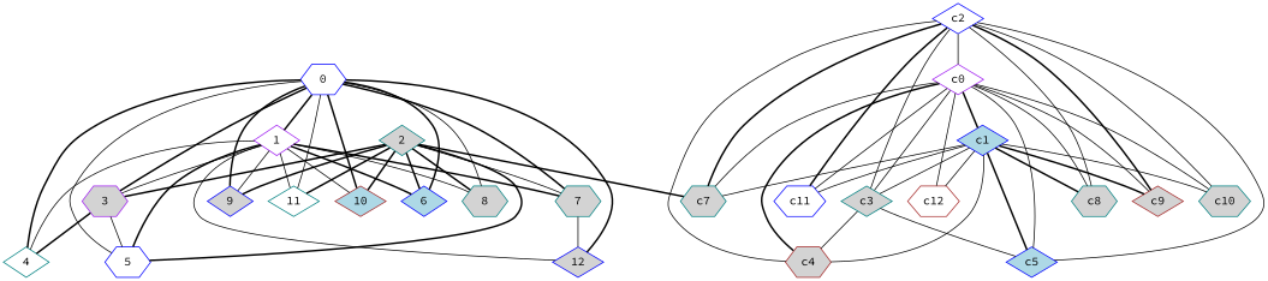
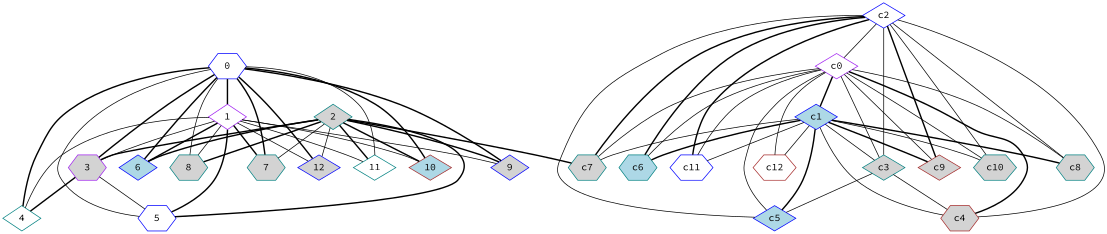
  graph {
    fontname="Source Code Pro"
    node [color=teal fillcolor=lightgrey fontname="Source Code Pro" shape=diamond style=filled]
    edge [fontname="Source Code Pro" style=solid]
    n1 [color=blue fillcolor=white label=0 shape=hexagon]
    n2 [color=purple fillcolor=white label=1]
    n3 [color=purple label=3 shape=hexagon]
    n4 [fillcolor=white label=4]
    n5 [color=blue fillcolor=white label=5 shape=hexagon]
    n6 [color=blue fillcolor=lightblue label=6]
    n7 [label=7 shape=hexagon]
    n8 [label=8 shape=hexagon]
    n9 [color=blue label=9]
    n10 [color=brown fillcolor=lightblue label=10]
    n11 [fillcolor=white label=11]
    n12 [color=blue label=12]
    n13 [label=2]
    c7 [shape=hexagon]
    c0 [color=purple fillcolor=white]
    c1 [color=blue fillcolor=lightblue]
    c3
    c4 [color=brown shape=hexagon]
    c5 [color=blue fillcolor=lightblue]
+   c6 [fillcolor=lightblue shape=hexagon]
    c8 [shape=hexagon]
    c9 [color=brown]
    c10 [shape=hexagon]
    c11 [color=blue fillcolor=white shape=hexagon]
    c12 [color=brown fillcolor=white shape=hexagon]
    c2 [color=blue fillcolor=white]
    n1 -- n2 [style=bold]
    n1 -- n3 [style=bold]
    n1 -- n4 [style=bold]
    n1 -- n5
    n1 -- n6 [style=bold]
    n1 -- n7 [style=bold]
    n1 -- n8
    n1 -- n9 [style=bold]
    n1 -- n10 [style=bold]
    n1 -- n11
    n1 -- n12 [style=bold]
    n2 -- n3
    n2 -- n4
    n2 -- n5 [style=bold]
    n2 -- n6 [style=bold]
    n2 -- n7 [style=bold]
    n2 -- n8
    n2 -- n9
    n2 -- n10
    n2 -- n11
    n2 -- n12
    n3 -- n4 [style=bold]
    n3 -- n5
    n13 -- n3 [style=bold]
    n13 -- n5 [style=bold]
    n13 -- n6 [style=bold]
    n13 -- n7
    n13 -- n8 [style=bold]
    n13 -- n9 [style=bold]
    n13 -- n10 [style=bold]
    n13 -- n11 [style=bold]
-   n7 -- n12
+   n13 -- n12
    n13 -- c7 [style=bold]
    c0 -- c7
    c0 -- c1 [style=bold]
    c0 -- c3
    c0 -- c4 [style=bold]
    c0 -- c5
+   c0 -- c6
    c0 -- c8
    c0 -- c9
    c0 -- c10
    c0 -- c11
    c0 -- c12
    c1 -- c7
    c1 -- c3
    c1 -- c4
    c1 -- c5 [style=bold]
+   c1 -- c6 [style=bold]
    c1 -- c8 [style=bold]
    c1 -- c9 [style=bold]
    c1 -- c10
    c1 -- c11
    c1 -- c12
    c3 -- c4
    c3 -- c5
    c2 -- c7 [style=bold]
    c2 -- c0
    c2 -- c3
    c2 -- c4
    c2 -- c5
+   c2 -- c6 [style=bold]
    c2 -- c8
    c2 -- c9 [style=bold]
    c2 -- c10
    c2 -- c11 [style=bold]
  }
